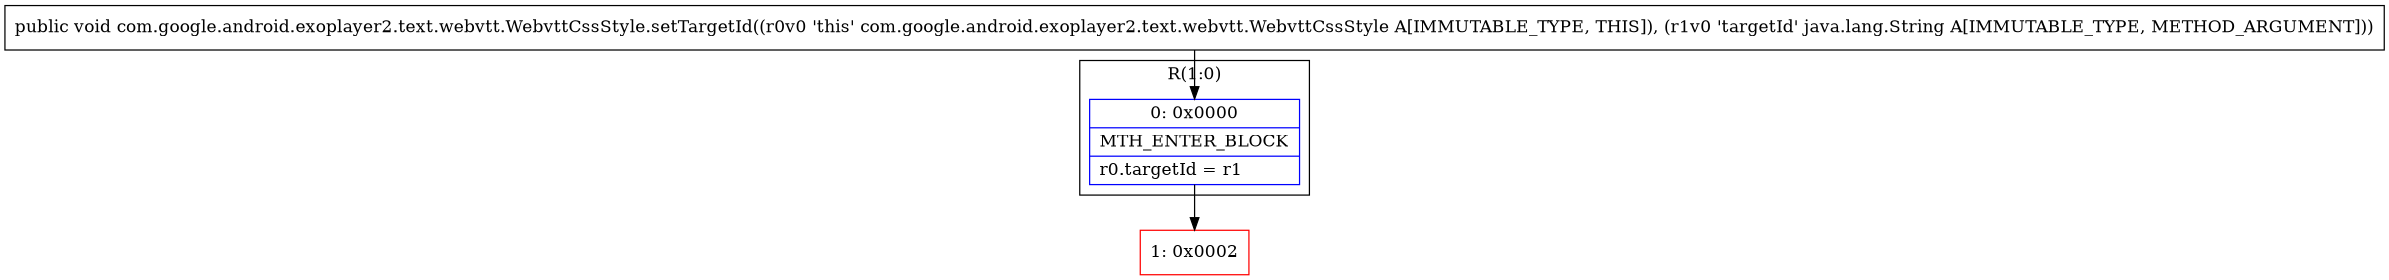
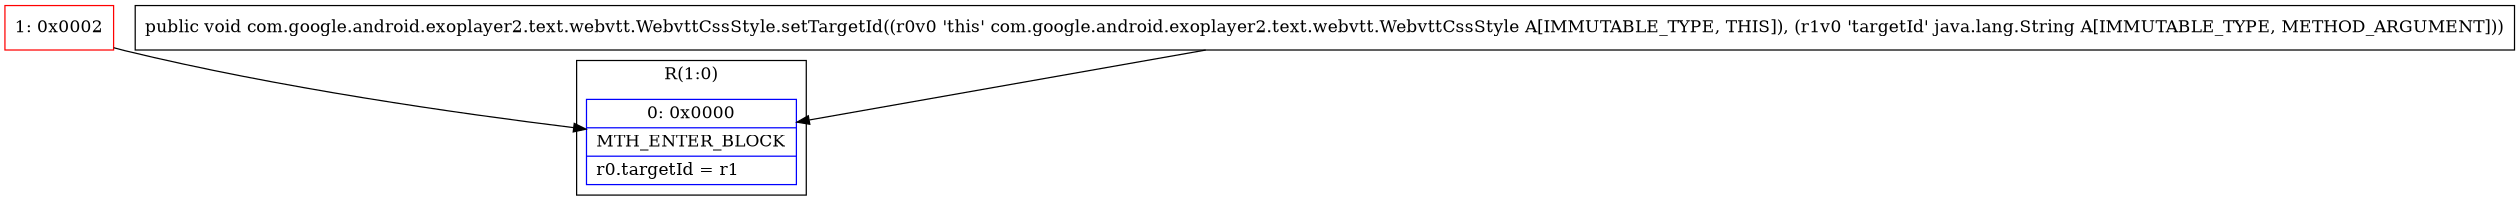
  digraph {
    node [shape=record]
    n1 [color=blue label="{0\:\ 0x0000|MTH_ENTER_BLOCK\l|r0.targetId = r1\l}"]
    n2 [color=red label="{1\:\ 0x0002}"]
    n3 [label="{public void com.google.android.exoplayer2.text.webvtt.WebvttCssStyle.setTargetId((r0v0 'this' com.google.android.exoplayer2.text.webvtt.WebvttCssStyle A[IMMUTABLE_TYPE, THIS]), (r1v0 'targetId' java.lang.String A[IMMUTABLE_TYPE, METHOD_ARGUMENT])) }"]
    subgraph cluster_1 {
      label="R(1:0)"
      n1
    }
-   n1 -> n2
+   n2 -> n1
    n3 -> n1
  }
